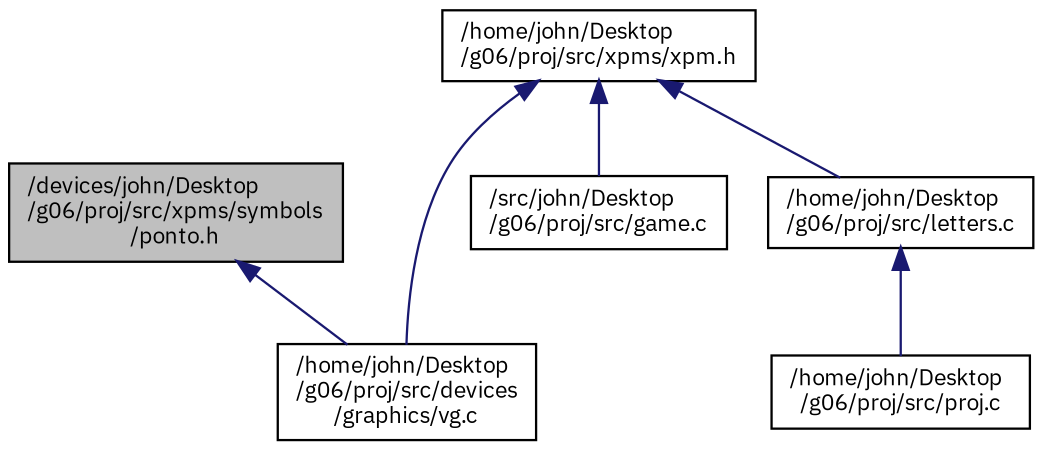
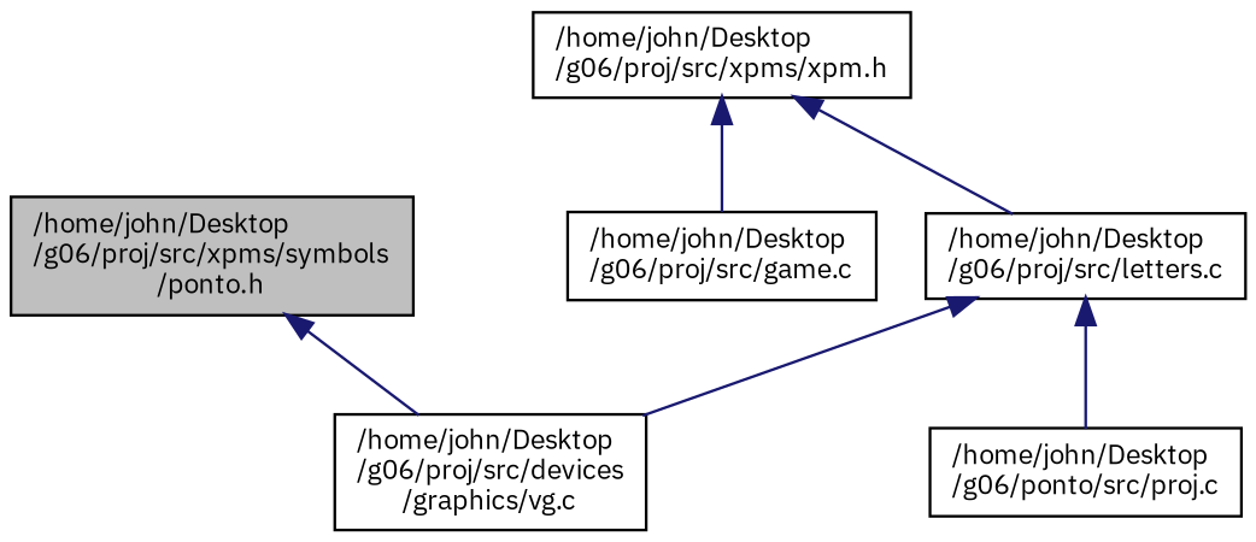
  digraph {
    fontname="IBM Plex Sans"
    node [color=black fillcolor=white fontname="IBM Plex Sans" fontsize=10 shape=record style=filled]
    edge [color=midnightblue dir=back fontname="IBM Plex Sans" fontsize=10 labelfontname=Helvetica labelfontsize=10 style=solid]
-   n1 [fillcolor=grey75 fontcolor=black height=0.2 label="/devices/john/Desktop\l/g06/proj/src/xpms/symbols\l/ponto.h" width=0.4]
+   n1 [fillcolor=grey75 fontcolor=black height=0.2 label="/home/john/Desktop\l/g06/proj/src/xpms/symbols\l/ponto.h" width=0.4]
    n2 [height=0.2 label="/home/john/Desktop\l/g06/proj/src/devices\l/graphics/vg.c" width=0.4]
    n3 [height=0.2 label="/home/john/Desktop\l/g06/proj/src/xpms/xpm.h" width=0.4]
-   n4 [height=0.2 label="/src/john/Desktop\l/g06/proj/src/game.c" width=0.4]
+   n4 [height=0.2 label="/home/john/Desktop\l/g06/proj/src/game.c" width=0.4]
    n5 [height=0.2 label="/home/john/Desktop\l/g06/proj/src/letters.c" width=0.4]
-   n6 [height=0.2 label="/home/john/Desktop\l/g06/proj/src/proj.c" width=0.4]
+   n6 [height=0.2 label="/home/john/Desktop\l/g06/ponto/src/proj.c" width=0.4]
    n1 -> n2
-   n3 -> n2
+   n5 -> n2
    n3 -> n4
    n3 -> n5
    n5 -> n6
  }
